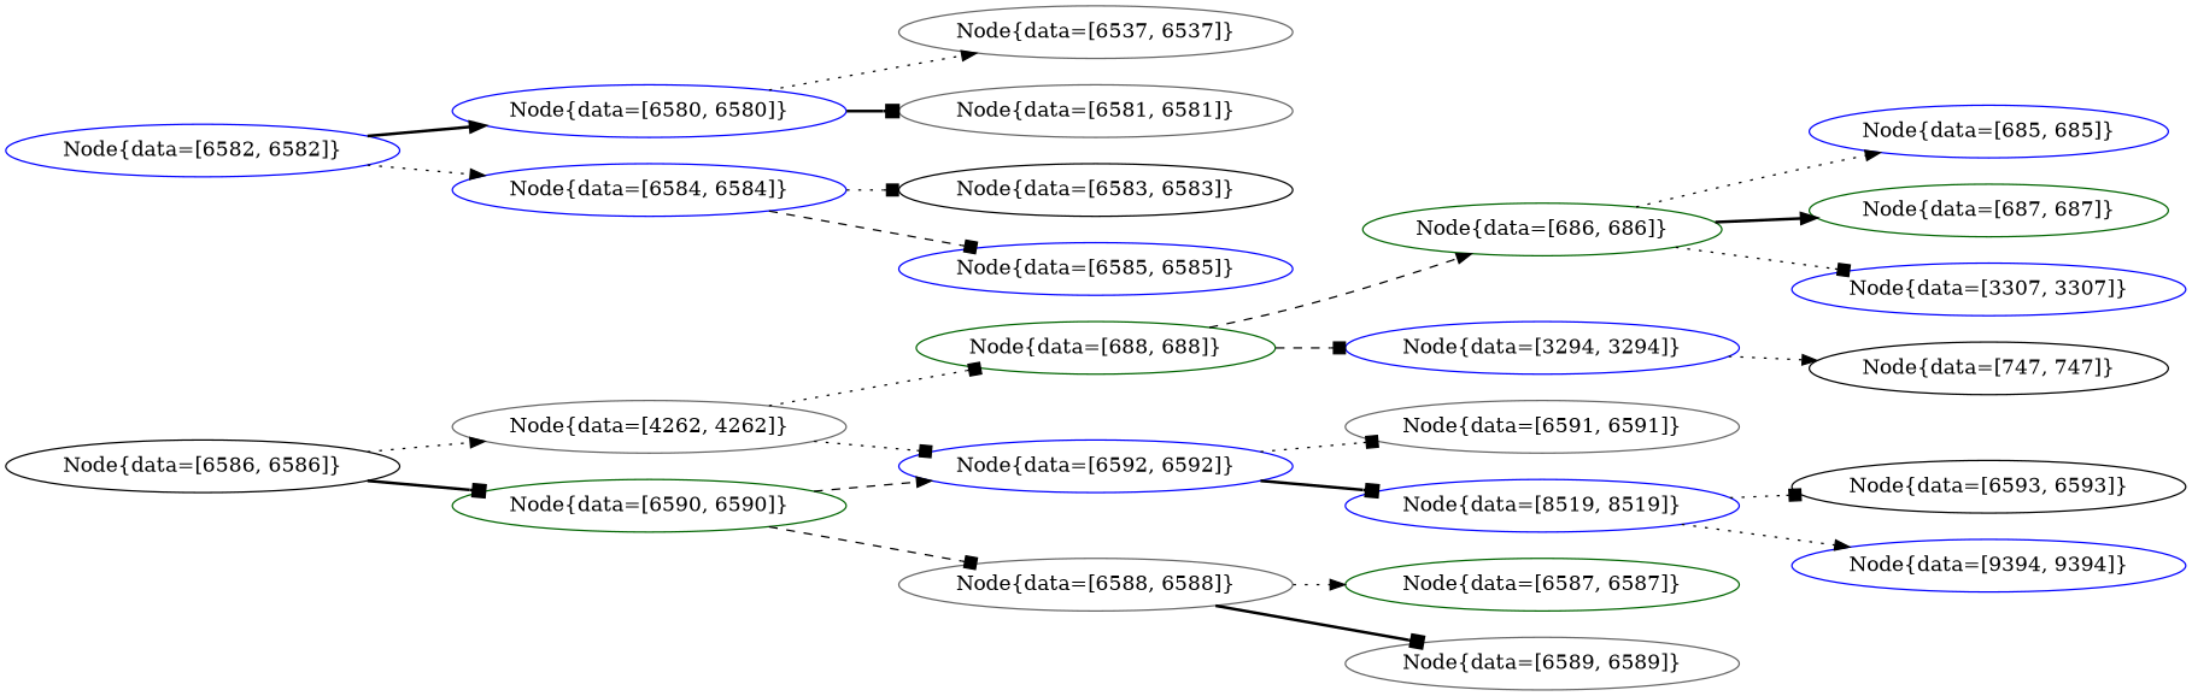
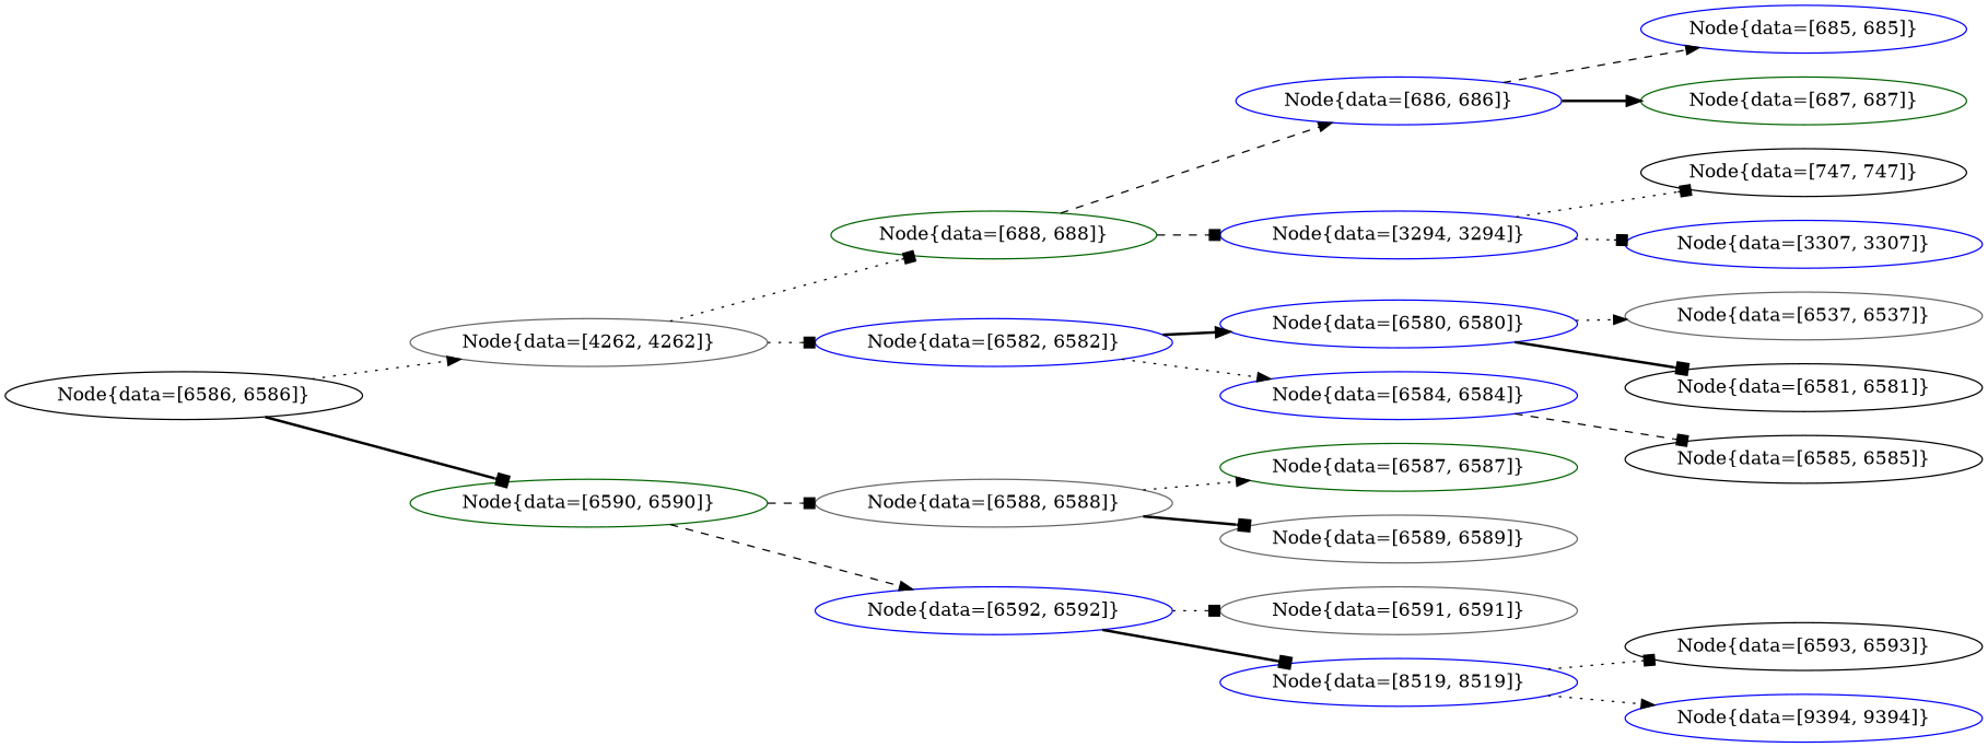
  digraph {
    rankdir=LR
    node [color=blue]
    edge [arrowhead=box style=dotted]
    n1 [color=black label="Node{data=[6586, 6586]}"]
    n2 [color=gray40 label="Node{data=[4262, 4262]}"]
    n3 [color=darkgreen label="Node{data=[6590, 6590]}"]
    n4 [color=darkgreen label="Node{data=[688, 688]}"]
    n5 [label="Node{data=[6582, 6582]}"]
    n6 [color=gray40 label="Node{data=[6588, 6588]}"]
    n7 [label="Node{data=[6592, 6592]}"]
-   n8 [color=darkgreen label="Node{data=[686, 686]}"]
+   n8 [label="Node{data=[686, 686]}"]
    n9 [label="Node{data=[3294, 3294]}"]
    n10 [label="Node{data=[6580, 6580]}"]
    n11 [label="Node{data=[6584, 6584]}"]
    n12 [label="Node{data=[685, 685]}"]
    n13 [color=darkgreen label="Node{data=[687, 687]}"]
    n14 [color=black label="Node{data=[747, 747]}"]
    n15 [label="Node{data=[3307, 3307]}"]
    n16 [color=gray40 label="Node{data=[6537, 6537]}"]
-   n17 [color=gray40 label="Node{data=[6581, 6581]}"]
-   n18 [color=black label="Node{data=[6583, 6583]}"]
-   n19 [label="Node{data=[6585, 6585]}"]
+   n17 [color=black label="Node{data=[6581, 6581]}"]
+   n19 [color=black label="Node{data=[6585, 6585]}"]
    n20 [color=darkgreen label="Node{data=[6587, 6587]}"]
    n21 [color=gray40 label="Node{data=[6589, 6589]}"]
    n22 [color=gray40 label="Node{data=[6591, 6591]}"]
    n23 [label="Node{data=[8519, 8519]}"]
    n24 [color=black label="Node{data=[6593, 6593]}"]
    n25 [label="Node{data=[9394, 9394]}"]
    n1 -> n2 [arrowhead=normal]
    n1 -> n3 [style=bold]
    n2 -> n4
-   n2 -> n7
+   n2 -> n5
    n3 -> n6 [style=dashed]
    n3 -> n7 [arrowhead=normal style=dashed]
    n4 -> n8 [arrowhead=normal style=dashed]
    n4 -> n9 [style=dashed]
    n5 -> n10 [arrowhead=normal style=bold]
    n5 -> n11 [arrowhead=normal]
    n6 -> n20 [arrowhead=normal]
    n6 -> n21 [style=bold]
    n7 -> n22
    n7 -> n23 [style=bold]
-   n8 -> n12 [arrowhead=normal]
+   n8 -> n12 [arrowhead=normal style=dashed]
    n8 -> n13 [arrowhead=normal style=bold]
-   n9 -> n14 [arrowhead=normal]
-   n8 -> n15
+   n9 -> n14
+   n9 -> n15
    n10 -> n16 [arrowhead=normal]
    n10 -> n17 [style=bold]
-   n11 -> n18
    n11 -> n19 [style=dashed]
    n23 -> n24
    n23 -> n25 [arrowhead=normal]
  }
